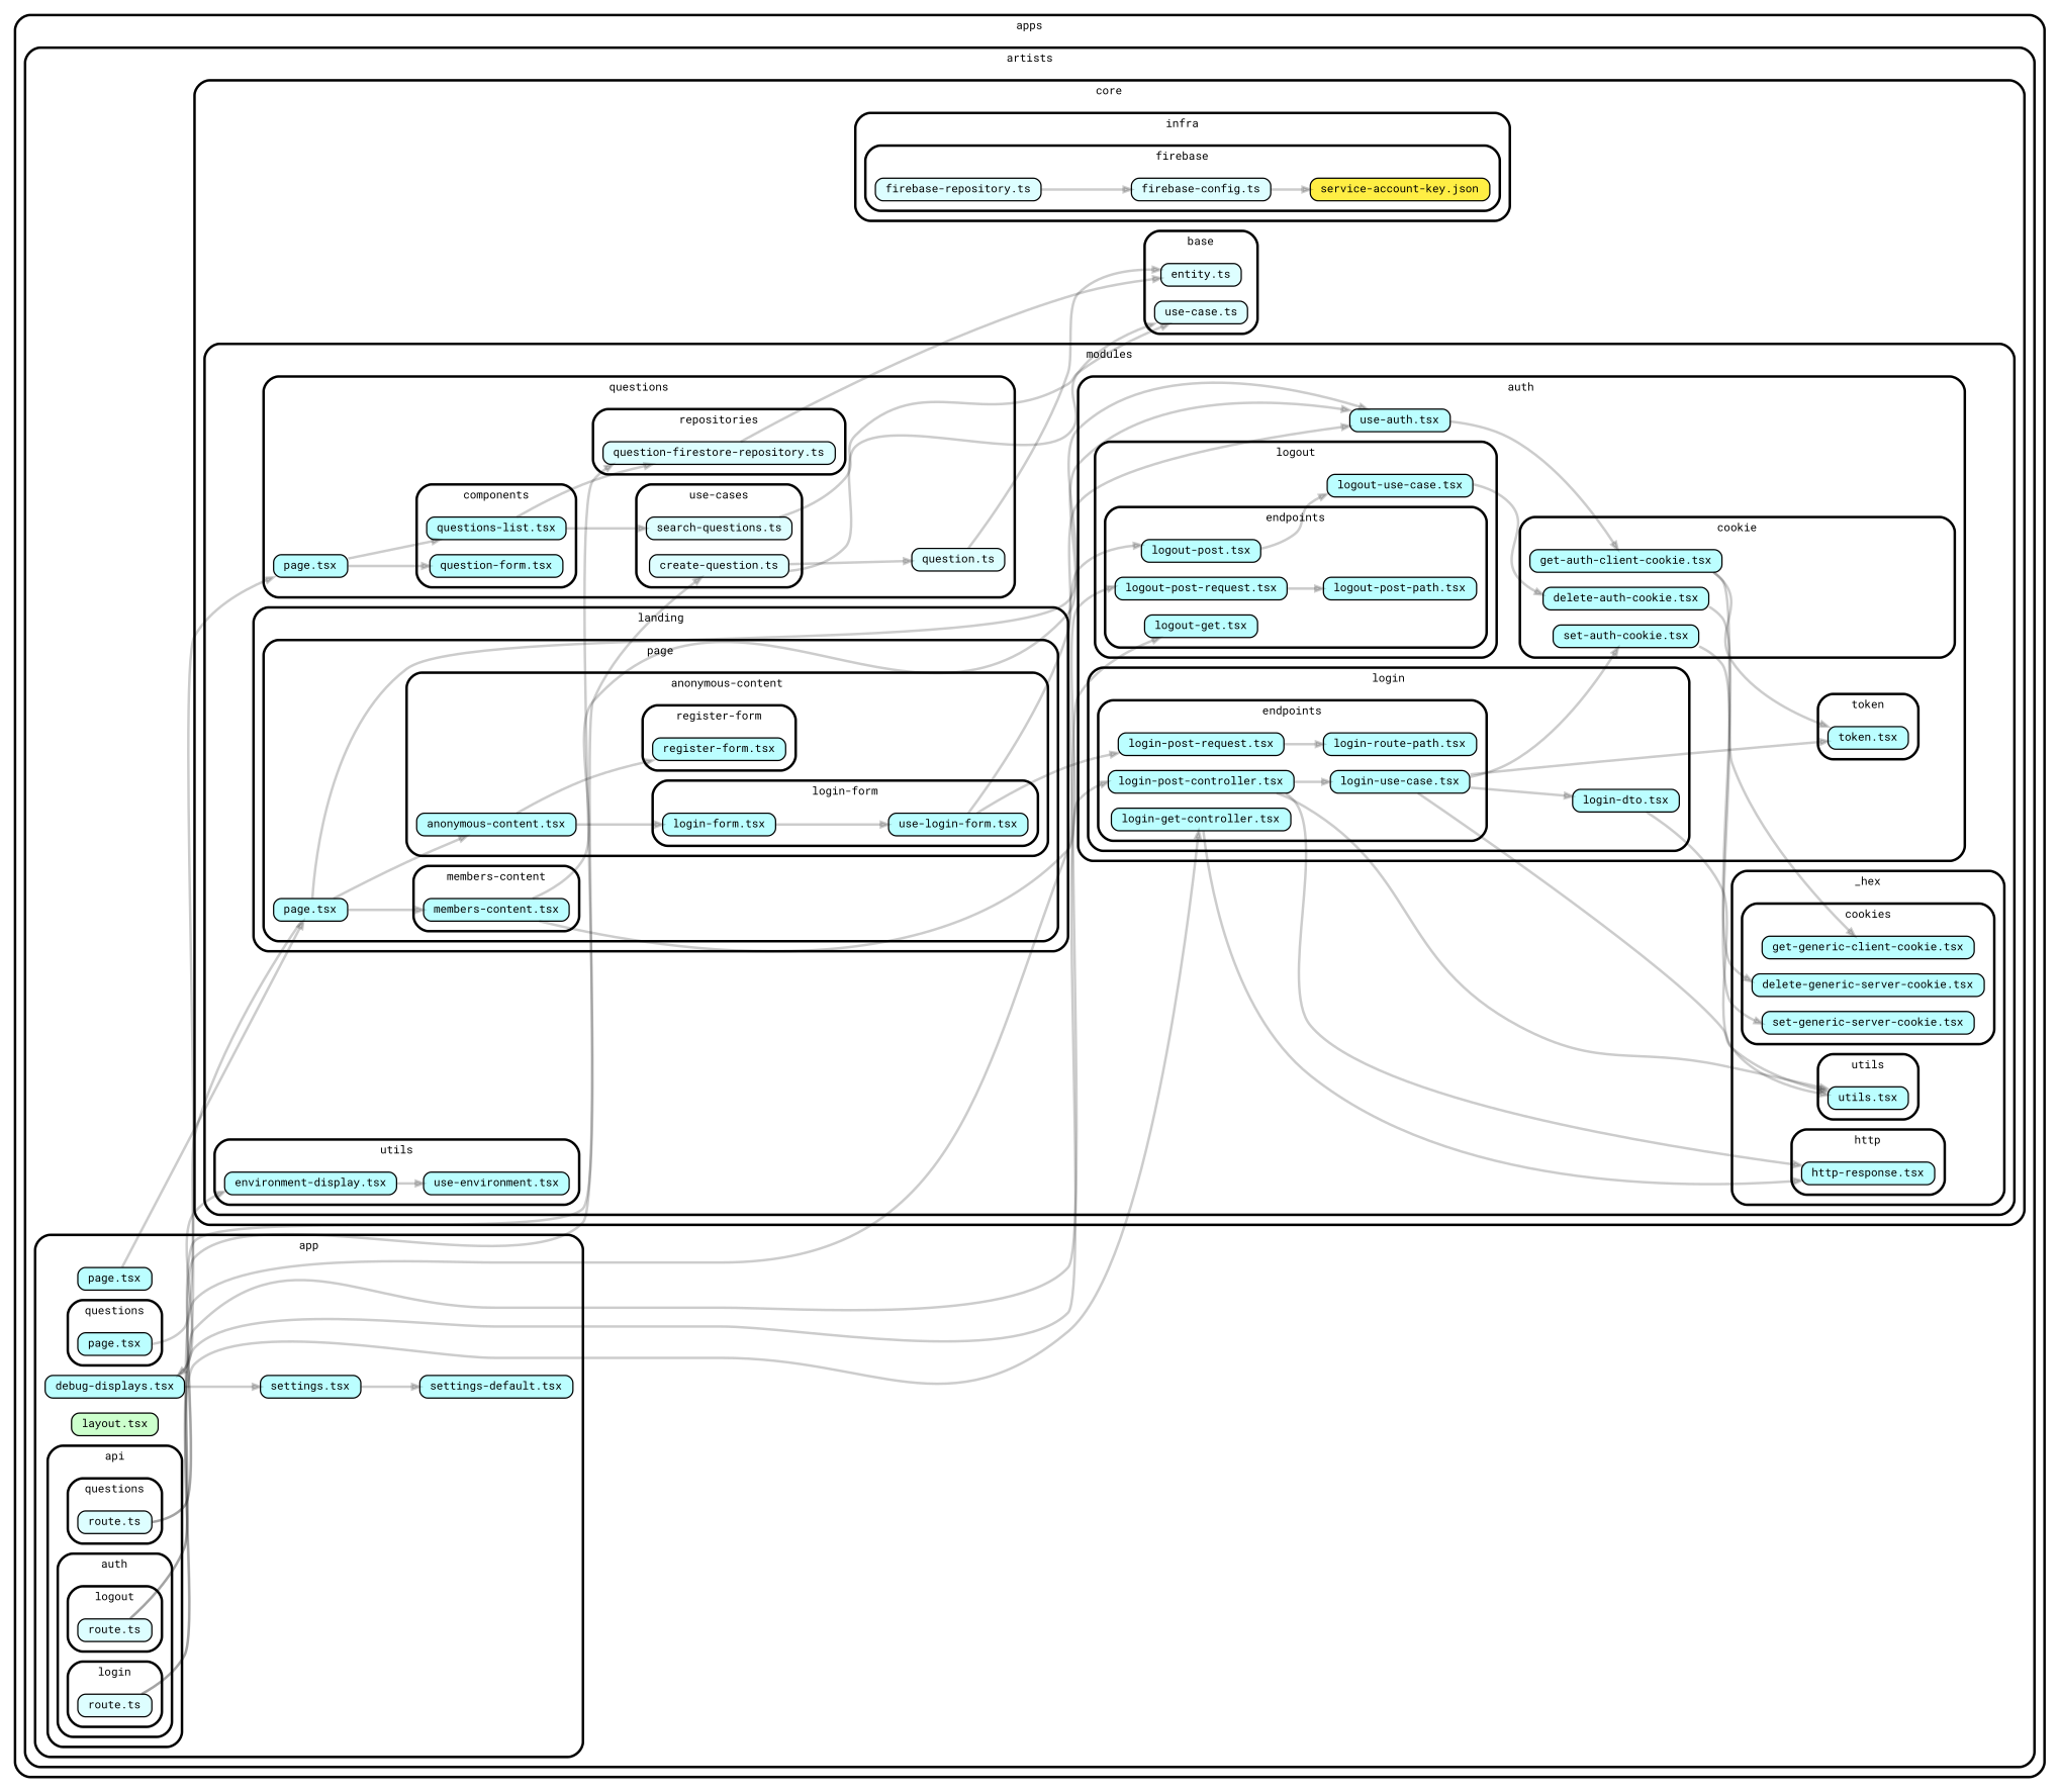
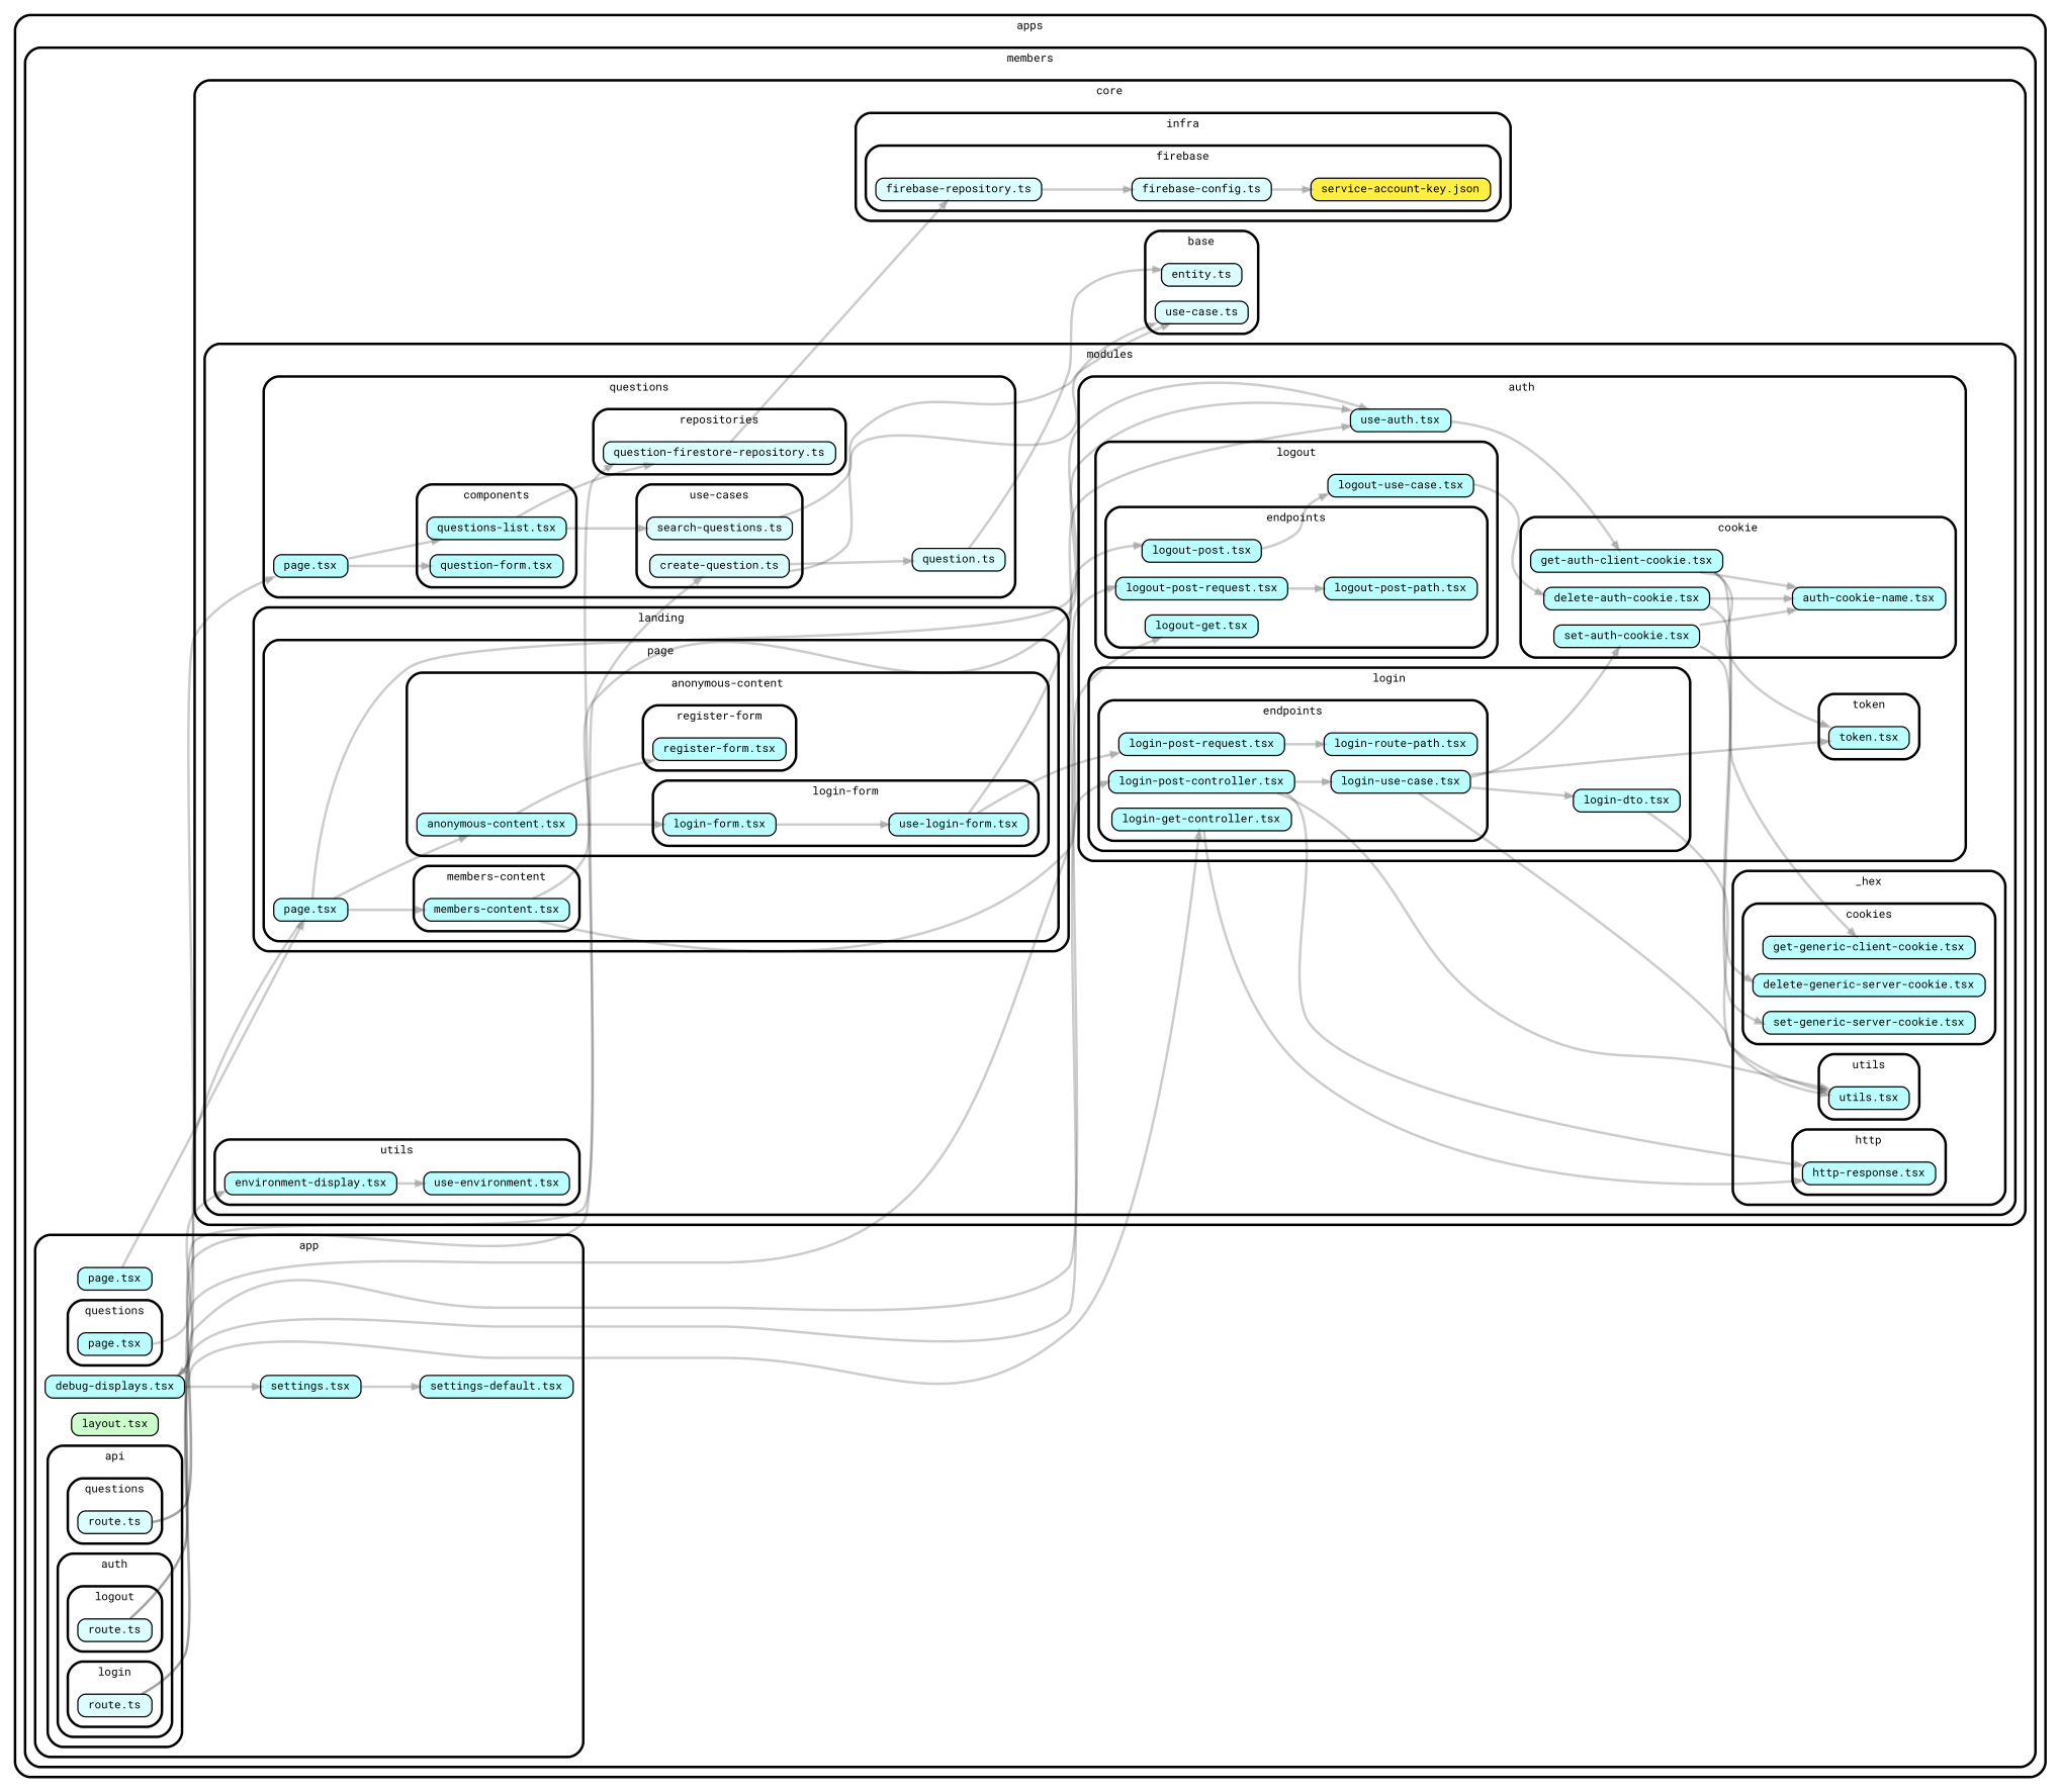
  strict digraph {
    compound=true
    fillcolor="#ffffff"
    fontname="Roboto Mono"
    fontsize=9
    nodesep=0.16
    rankdir=LR
    ranksep=0.18
    splines=true
    style="rounded,bold,filled"
    node [color=black fillcolor="#bbfeff" fontcolor=black fontname="Roboto Mono" fontsize=9 shape=box style="rounded, filled"]
    edge [arrowhead=normal arrowsize=0.6 color="#00000033" fontname="Roboto Mono" fontsize=9 penwidth=2.0]
    n1 [fillcolor="#ddfeff" height=0.2 label=<route.ts>]
    n2 [fillcolor="#ddfeff" height=0.2 label=<route.ts>]
    n3 [fillcolor="#ddfeff" height=0.2 label=<route.ts>]
    n4 [height=0.2 label=<page.tsx>]
    n5 [height=0.2 label=<debug-displays.tsx>]
    n6 [height=0.2 label=<settings.tsx>]
    n7 [fillcolor="#ccffcc" height=0.2 label=<layout.tsx>]
    n8 [height=0.2 label=<page.tsx>]
    n9 [height=0.2 label=<settings-default.tsx>]
    n10 [fillcolor="#ddfeff" height=0.2 label=<entity.ts>]
    n11 [fillcolor="#ddfeff" height=0.2 label=<use-case.ts>]
    n12 [height=0.2 label=<delete-generic-server-cookie.tsx>]
    n13 [height=0.2 label=<get-generic-client-cookie.tsx>]
    n14 [height=0.2 label=<set-generic-server-cookie.tsx>]
    n15 [height=0.2 label=<http-response.tsx>]
    n16 [height=0.2 label=<utils.tsx>]
+   n17 [height=0.2 label=<auth-cookie-name.tsx>]
    n18 [height=0.2 label=<delete-auth-cookie.tsx>]
    n19 [height=0.2 label=<get-auth-client-cookie.tsx>]
    n20 [height=0.2 label=<set-auth-cookie.tsx>]
    n21 [height=0.2 label=<login-get-controller.tsx>]
    n22 [height=0.2 label=<login-post-controller.tsx>]
    n23 [height=0.2 label=<login-route-path.tsx>]
    n24 [height=0.2 label=<login-use-case.tsx>]
    n25 [height=0.2 label=<login-post-request.tsx>]
    n26 [height=0.2 label=<login-dto.tsx>]
    n27 [height=0.2 label=<logout-get.tsx>]
    n28 [height=0.2 label=<logout-post.tsx>]
    n29 [height=0.2 label=<logout-post-path.tsx>]
    n30 [height=0.2 label=<logout-post-request.tsx>]
    n31 [height=0.2 label=<logout-use-case.tsx>]
    n32 [height=0.2 label=<token.tsx>]
    n33 [height=0.2 label=<use-auth.tsx>]
    n34 [height=0.2 label=<members-content.tsx>]
    n35 [height=0.2 label=<login-form.tsx>]
    n36 [height=0.2 label=<use-login-form.tsx>]
    n37 [height=0.2 label=<register-form.tsx>]
    n38 [height=0.2 label=<anonymous-content.tsx>]
    n39 [height=0.2 label=<page.tsx>]
    n40 [height=0.2 label=<question-form.tsx>]
    n41 [height=0.2 label=<questions-list.tsx>]
    n42 [fillcolor="#ddfeff" height=0.2 label=<question-firestore-repository.ts>]
    n43 [fillcolor="#ddfeff" height=0.2 label=<create-question.ts>]
    n44 [fillcolor="#ddfeff" height=0.2 label=<search-questions.ts>]
    n45 [height=0.2 label=<page.tsx>]
    n46 [fillcolor="#ddfeff" height=0.2 label=<question.ts>]
    n47 [height=0.2 label=<environment-display.tsx>]
    n48 [height=0.2 label=<use-environment.tsx>]
    n49 [fillcolor="#ddfeff" height=0.2 label=<firebase-config.ts>]
    n50 [fillcolor="#ffee44" height=0.2 label=<service-account-key.json>]
    n51 [fillcolor="#ddfeff" height=0.2 label=<firebase-repository.ts>]
    subgraph cluster_1 {
      label=apps
      subgraph cluster_2 {
-       label=artists
+       label=members
        subgraph cluster_3 {
          label=app
          n5
          n6
          n7
          n8
          n9
          subgraph cluster_4 {
            label=api
            subgraph cluster_5 {
              label=auth
              subgraph cluster_6 {
                label=login
                n1
              }
              subgraph cluster_7 {
                label=logout
                n2
              }
            }
            subgraph cluster_8 {
              label=questions
              n3
            }
          }
          subgraph cluster_9 {
            label=questions
            n4
          }
        }
        subgraph cluster_10 {
          label=core
          subgraph cluster_11 {
            label=base
            n10
            n11
          }
          subgraph cluster_12 {
            label=modules
            subgraph cluster_13 {
              label=_hex
              subgraph cluster_14 {
                label=cookies
                n12
                n13
                n14
              }
              subgraph cluster_15 {
                label=http
                n15
              }
              subgraph cluster_16 {
                label=utils
                n16
              }
            }
            subgraph cluster_17 {
              label=auth
              n33
              subgraph cluster_18 {
                label=cookie
+               n17
                n18
                n19
                n20
              }
              subgraph cluster_19 {
                label=login
                n26
                subgraph cluster_20 {
                  label=endpoints
                  n21
                  n22
                  n23
                  n24
                  n25
                }
              }
              subgraph cluster_21 {
                label=logout
                n31
                subgraph cluster_22 {
                  label=endpoints
                  n27
                  n28
                  n29
                  n30
                }
              }
              subgraph cluster_23 {
                label=token
                n32
              }
            }
            subgraph cluster_24 {
              label=landing
              subgraph cluster_25 {
                label=page
                n39
                subgraph cluster_26 {
                  label="members-content"
                  n34
                }
                subgraph cluster_27 {
                  label="anonymous-content"
                  n38
                  subgraph cluster_28 {
                    label="login-form"
                    n35
                    n36
                  }
                  subgraph cluster_29 {
                    label="register-form"
                    n37
                  }
                }
              }
            }
            subgraph cluster_30 {
              label=questions
              n45
              n46
              subgraph cluster_31 {
                label=components
                n40
                n41
              }
              subgraph cluster_32 {
                label=repositories
                n42
              }
              subgraph cluster_33 {
                label="use-cases"
                n43
                n44
              }
            }
            subgraph cluster_34 {
              label=utils
              n47
              n48
            }
          }
          subgraph cluster_35 {
            label=infra
            subgraph cluster_36 {
              label=firebase
              n49
              n50
              n51
            }
          }
        }
      }
    }
    n1 -> n21
    n1 -> n22
    n2 -> n27
    n2 -> n28
    n3 -> n42
    n3 -> n43
    n4 -> n45
    n5 -> n6
    n5 -> n47
    n6 -> n9
    n8 -> n39
    n18 -> n12
+   n18 -> n17
    n19 -> n13
+   n19 -> n17
    n19 -> n32
    n20 -> n14
+   n20 -> n17
    n21 -> n15
    n22 -> n15
    n22 -> n16
    n22 -> n24
    n24 -> n16
    n24 -> n20
    n24 -> n26
    n24 -> n32
    n25 -> n23
    n26 -> n16
    n28 -> n31
    n30 -> n29
    n31 -> n18
    n33 -> n19
    n34 -> n30
    n34 -> n33
    n35 -> n36
    n36 -> n25
    n36 -> n33
    n38 -> n35
    n38 -> n37
    n39 -> n5
    n39 -> n33
    n39 -> n34
    n39 -> n38
    n41 -> n42
    n41 -> n44
-   n42 -> n10
+   n42 -> n51
    n43 -> n11
    n43 -> n46
    n44 -> n11
    n45 -> n40
    n45 -> n41
    n46 -> n10
    n47 -> n48
    n49 -> n50
    n51 -> n49
  }
